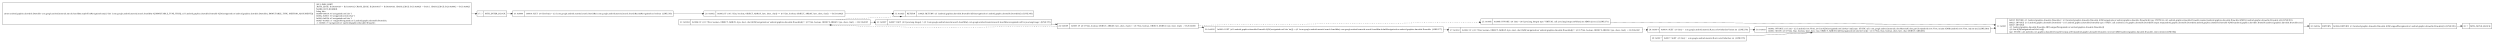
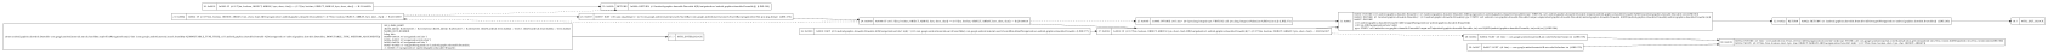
  digraph {
    fontname="Liberation Serif"
    rankdir=LR
    node [fontname="Liberation Serif" shape=record]
    edge [fontname="Liberation Serif"]
    n1 [label="{17\:\ ?|MTH_ENTER_BLOCK\l}"]
-   n2 [label="{19\:\ 0x0000|0x0000: IGET  (r0 I:boolean) = (r2 I:com.google.android.material.search.SearchBar) com.google.android.material.search.SearchBar.tintNavigationIcon boolean  (LINE:365)\l}"]
    n3 [label="{20\:\ 0x0002|0x0002: IF  (r0 I:??[int, boolean, OBJECT, ARRAY, byte, short, char]) == (0 ??[int, boolean, OBJECT, ARRAY, byte, short, char])  \-\> B:33:0x002b \l}"]
    n4 [label="{33\:\ 0x002b|RETURN\l|0x002b: RETURN  (r3 I:android.graphics.drawable.Drawable A[D('navigationIcon' android.graphics.drawable.Drawable)])  (LINE:366)\l}"]
    n5 [label="{21\:\ 0x0004|0x0004: IF  (r3 I:??[int, boolean, OBJECT, ARRAY, byte, short, char] A[D('navigationIcon' android.graphics.drawable.Drawable)]) != (0 ??[int, boolean, OBJECT, ARRAY, byte, short, char])  \-\> B:23:0x0007 \l}"]
    n6 [label="{23\:\ 0x0007|0x0007: IGET  (r0 I:java.lang.Integer) = (r2 I:com.google.android.material.search.SearchBar) com.google.android.material.search.SearchBar.navigationIconTint java.lang.Integer  (LINE:370)\l}"]
    n7 [label="{24\:\ 0x0009|0x0009: IF  (r0 I:??[int, boolean, OBJECT, ARRAY, byte, short, char]) == (0 ??[int, boolean, OBJECT, ARRAY, byte, short, char])  \-\> B:26:0x0010 \l}"]
    n8 [label="{25\:\ 0x000b|0x000b: INVOKE  (r0 I:int) = (r0 I:java.lang.Integer) type: VIRTUAL call: java.lang.Integer.intValue():int A[MD:():int (c)] (LINE:371)\l}"]
    n9 [label="{26\:\ 0x0010|0x0010: IGET  (r0 I:android.graphics.drawable.Drawable A[D('navigationIconColor' int)]) = (r2 I:com.google.android.material.search.SearchBar) com.google.android.material.search.SearchBar.defaultNavigationIcon android.graphics.drawable.Drawable  (LINE:377)\l}"]
    n10 [label="{31\:\ 0x001f|0x001f: INVOKE  (r1 I:android.graphics.drawable.Drawable) = (r3 I:android.graphics.drawable.Drawable A[D('navigationIcon' android.graphics.drawable.Drawable)]) type: VIRTUAL call: android.graphics.drawable.Drawable.mutate():android.graphics.drawable.Drawable A[MD:():android.graphics.drawable.Drawable (c)] (LINE:383)\l0x0023: INVOKE  (r1 I:android.graphics.drawable.Drawable) = (r1 I:android.graphics.drawable.Drawable) type: STATIC call: androidx.core.graphics.drawable.DrawableCompat.wrap(android.graphics.drawable.Drawable):android.graphics.drawable.Drawable A[MD:(android.graphics.drawable.Drawable):android.graphics.drawable.Drawable (m)]\l0x0027: INVOKE  \l  (r1 I:android.graphics.drawable.Drawable A[D('wrappedNavigationIcon' android.graphics.drawable.Drawable)])\l  (r0 I:int A[D('navigationIconColor' int)])\l type: STATIC call: androidx.core.graphics.drawable.DrawableCompat.setTint(android.graphics.drawable.Drawable, int):void A[MD:(android.graphics.drawable.Drawable, int):void (m)] (LINE:384)\l}"]
    n11 [label="{27\:\ 0x0012|0x0012: IF  (r3 I:??[int, boolean, OBJECT, ARRAY, byte, short, char] A[D('navigationIcon' android.graphics.drawable.Drawable)]) != (r0 I:??[int, boolean, OBJECT, ARRAY, byte, short, char])  \-\> B:29:0x0017 \l}"]
    n12 [label="{32\:\ 0x002a|RETURN\l|0x002a: RETURN  (r1 I:android.graphics.drawable.Drawable A[D('wrappedNavigationIcon' android.graphics.drawable.Drawable)])  (LINE:385)\l}"]
-   n13 [label="{18\:\ ?|MTH_MOVE_BLOCK\l}"]
+   n13 [label="{18\:\ ?|MTH_EXIT_BLOCK\l}"]
    n14 [label="{28\:\ 0x0014|0x0014: SGET  (r0 I:int) =  com.google.android.material.R.attr.colorOnSurfaceVariant int  (LINE:378)\l}"]
    n15 [label="{30\:\ 0x0019|0x001a: INVOKE  (r1 I:int) = (r2 I:android.view.View), (r0 I:int A[D('navigationIconColorAttr' int)]) type: STATIC call: com.google.android.material.color.MaterialColors.getColor(android.view.View, int):int A[MD:(android.view.View, int):int (m)] (LINE:380)\l0x001e: MOVE  (r0 I:??[int, float, boolean, short, byte, char, OBJECT, ARRAY] A[D('navigationIconColorAttr' int)]) = (r1 I:??[int, float, boolean, short, byte, char, OBJECT, ARRAY]) \l}"]
    n16 [label="{29\:\ 0x0017|0x0017: SGET  (r0 I:int) =  com.google.android.material.R.attr.colorOnSurface int  (LINE:379)\l}"]
    n17 [label="{private android.graphics.drawable.Drawable com.google.android.material.search.SearchBar.maybeTintNavigationIcon((r2 'this' I:com.google.android.material.search.SearchBar A[IMMUTABLE_TYPE, THIS]), (r3 I:android.graphics.drawable.Drawable A[D('navigationIcon' android.graphics.drawable.Drawable), IMMUTABLE_TYPE, METHOD_ARGUMENT]))  | USE_LINES_HINTS\lCROSS_EDGE: B:30:0x0019 \-\> B:31:0x001f, CROSS_EDGE: B:29:0x0017 \-\> B:30:0x0019, CROSS_EDGE: B:33:0x002b \-\> B:18:?, CROSS_EDGE: B:20:0x0002 \-\> B:33:0x002b\lINLINE_NOT_NEEDED\lDebug Info:\l  0x000f\-0x0010: r0 'navigationIconColor' I\l  0x001a\-0x001f: r0 'navigationIconColorAttr' I\l  0x001f\-0x002b: r0 'navigationIconColor' I\l  0x0027\-0x002b: r1 'wrappedNavigationIcon' Landroid\/graphics\/drawable\/Drawable;\l  \-1 \-0x002b: r3 'navigationIcon' Landroid\/graphics\/drawable\/Drawable;\l}"]
-   n1 -> n2
-   n2 -> n3
    n3 -> n4
    n5 -> n4 [style=dashed]
    n5 -> n6
    n6 -> n7
    n7 -> n5 [style=dashed]
    n7 -> n8 [style=dashed]
-   n7 -> n9
+   n7 -> n11
    n8 -> n10
    n9 -> n11
    n10 -> n12
    n11 -> n14 [style=dashed]
    n12 -> n13
    n14 -> n15
-   n15 -> n10
+   n11 -> n10
    n16 -> n15
    n17 -> n1
  }
